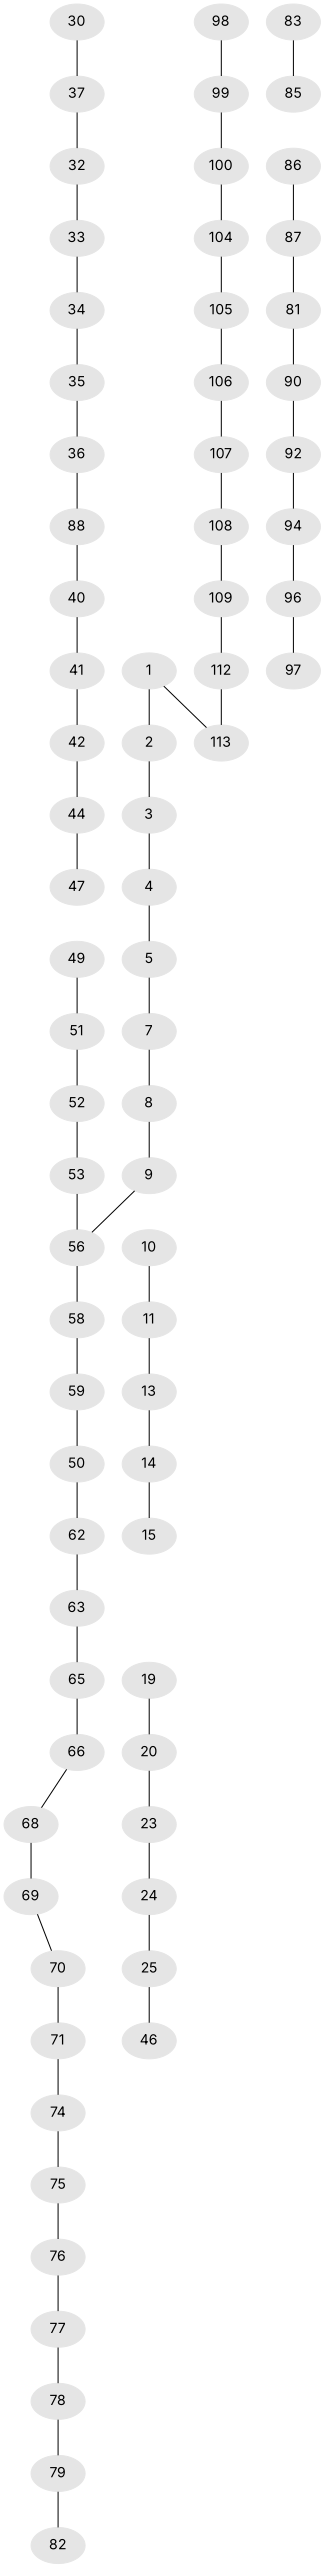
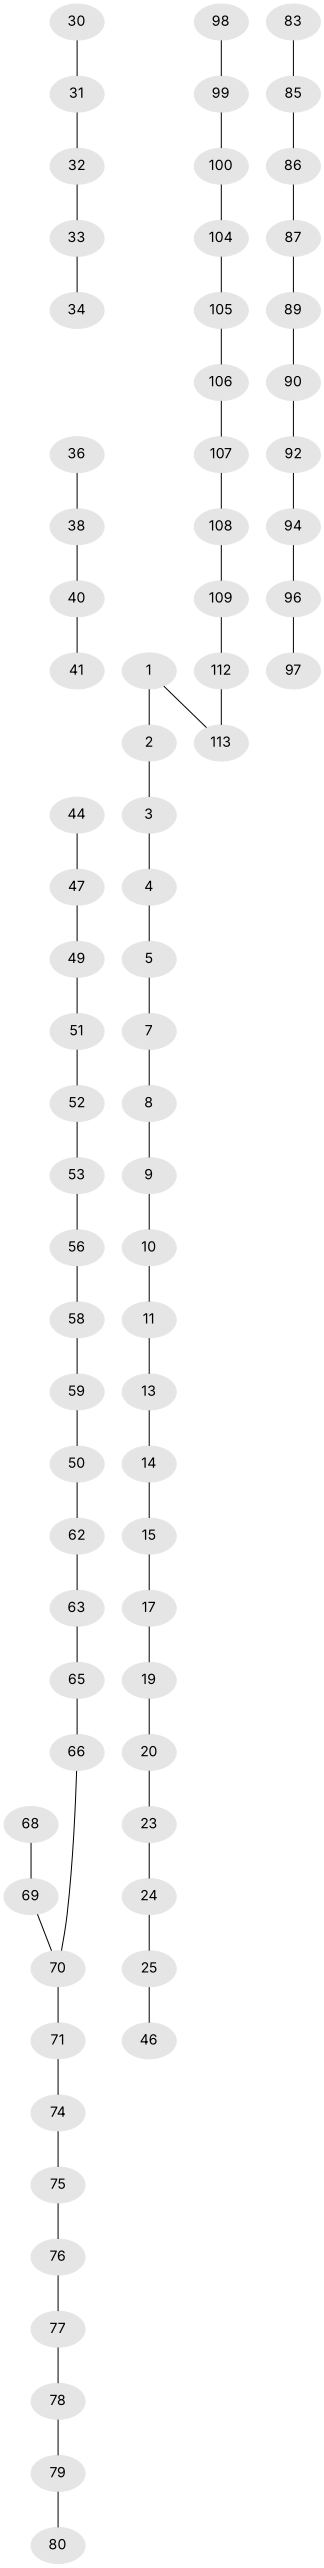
  graph {
    fontname=Inter
    node [color=gray90 fontname=Inter style=filled]
    edge [fontname=Inter]
    1
    2
    113 [super="+114"]
    3
    4
    5 [super="+6"]
    7
    8
    9
    10
    11 [super="+12"]
    13
    14
    15 [super="+16"]
+   17 [super="+18"]
    19
    20 [super="+21"]
    23
    24
    25
    n21 [label=46 super="+27"]
    30
-   31 [label=37]
+   31
    32
    33
    34
-   35
    36 [super="+37"]
-   38 [super="+39" label=88]
+   38 [super="+39"]
    40
    41
-   42 [super="+43"]
    44 [super="+45"]
    47 [super="+48"]
    49 [super="+50"]
    51
    52
    53 [super="+54"]
    56 [super="+57"]
    58
    59
    n42 [label=50 super="+61"]
    62
    63 [super="+64"]
    65
    66 [super="+67"]
    68
    69
    70
    71 [super="+72"]
    74
    75
    76
    77
    78
    79
-   80 [super="+81" label=82]
+   80 [super="+81"]
    83 [super="+84"]
    85
    86
    87 [super="+88"]
-   89 [label=81]
+   89
    90 [super="+91"]
    92 [super="+93"]
    94 [super="+95"]
    96
    97
    98
    99
    100 [super="+101"]
    104
    105
    106
    107
    108
    109 [super="+110"]
    112
    1 -- 2
    1 -- 113
    2 -- 3
    3 -- 4
    4 -- 5
    5 -- 7
    7 -- 8
    8 -- 9
-   9 -- 56
+   9 -- 10
    10 -- 11
    11 -- 13
    13 -- 14
    14 -- 15
+   15 -- 17
+   17 -- 19
    19 -- 20
    20 -- 23
    23 -- 24
    24 -- 25
    25 -- n21
    30 -- 31
    31 -- 32
    32 -- 33
    33 -- 34
-   34 -- 35
-   35 -- 36
    36 -- 38
    38 -- 40
    40 -- 41
-   41 -- 42
-   42 -- 44
    44 -- 47
+   47 -- 49
    49 -- 51
    51 -- 52
    52 -- 53
    53 -- 56
    56 -- 58
    58 -- 59
    59 -- n42
    n42 -- 62
    62 -- 63
    63 -- 65
    65 -- 66
-   66 -- 68
+   66 -- 70
    68 -- 69
    69 -- 70
    70 -- 71
    71 -- 74
    74 -- 75
    75 -- 76
    76 -- 77
    77 -- 78
    78 -- 79
    79 -- 80
    83 -- 85
+   85 -- 86
    86 -- 87
    87 -- 89
    89 -- 90
    90 -- 92
    92 -- 94
    94 -- 96
    96 -- 97
    98 -- 99
    99 -- 100
    100 -- 104
    104 -- 105
    105 -- 106
    106 -- 107
    107 -- 108
    108 -- 109
    109 -- 112
    112 -- 113
  }
